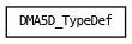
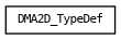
  digraph {
    rankdir=LR
    fontname="DejaVu Sans Mono"
-   n1 [color=black fillcolor=white fontname="DejaVu Sans Mono" fontsize=8 height=0.2 label=DMA5D_TypeDef shape=record style=filled width=0.4]
+   n1 [color=black fillcolor=white fontname="DejaVu Sans Mono" fontsize=8 height=0.2 label=DMA2D_TypeDef shape=record style=filled width=0.4]
  }
